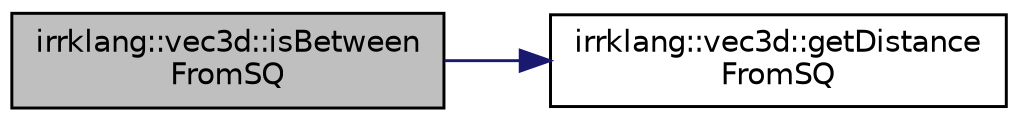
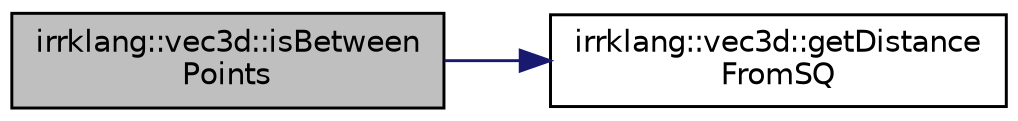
  digraph {
    rankdir=LR
    node [color=black fontname=Helvetica fontsize=10 shape=record]
-   n1 [fillcolor=grey75 fontcolor=black height=0.2 label="irrklang::vec3d::isBetween\lFromSQ" style=filled width=0.4]
+   n1 [fillcolor=grey75 fontcolor=black height=0.2 label="irrklang::vec3d::isBetween\lPoints" style=filled width=0.4]
    n2 [height=0.2 label="irrklang::vec3d::getDistance\lFromSQ" width=0.4]
    n1 -> n2 [color=midnightblue fontname=Helvetica fontsize=10 labelfontname=Helvetica labelfontsize=10 style=solid]
  }
